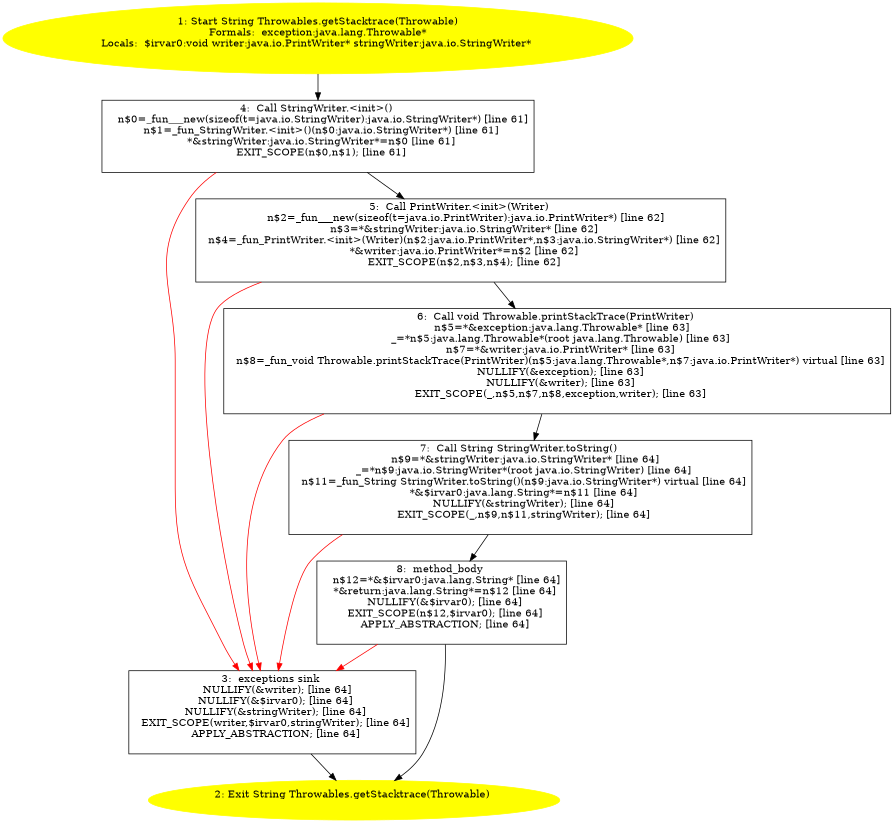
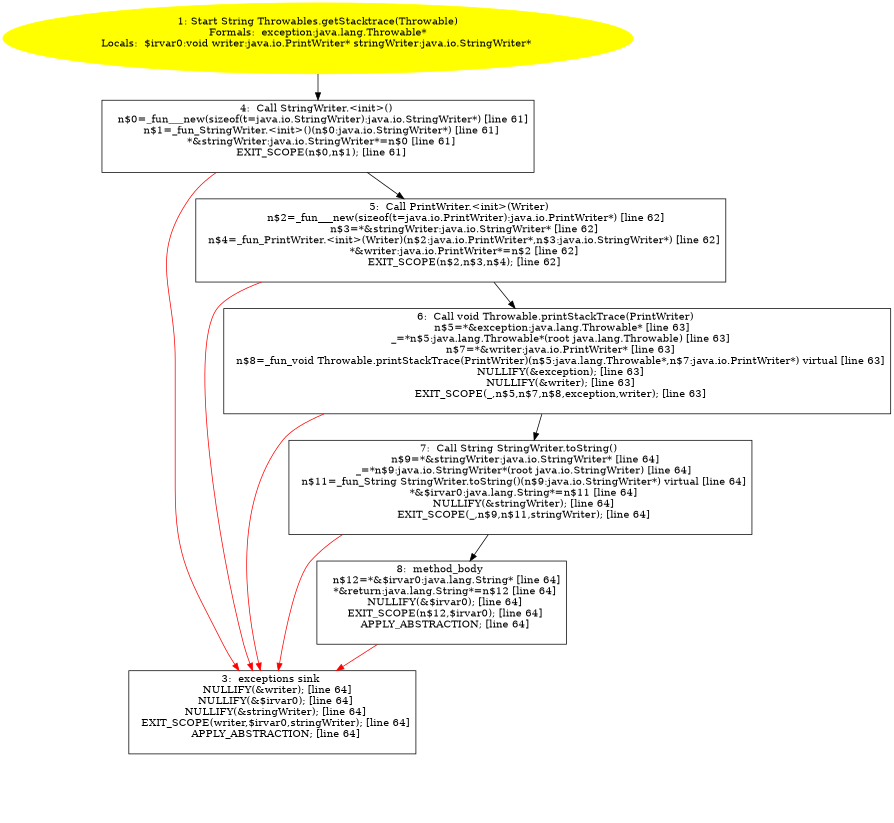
  digraph {
    node [shape=box]
    n1 [color=yellow label="1: Start String Throwables.getStacktrace(Throwable)\nFormals:  exception:java.lang.Throwable*\nLocals:  $irvar0:void writer:java.io.PrintWriter* stringWriter:java.io.StringWriter* \n  " style=filled shape=""]
    n2 [label="4:  Call StringWriter.<init>() \n   n$0=_fun___new(sizeof(t=java.io.StringWriter):java.io.StringWriter*) [line 61]\n  n$1=_fun_StringWriter.<init>()(n$0:java.io.StringWriter*) [line 61]\n  *&stringWriter:java.io.StringWriter*=n$0 [line 61]\n  EXIT_SCOPE(n$0,n$1); [line 61]\n "]
    n3 [label="3:  exceptions sink \n   NULLIFY(&writer); [line 64]\n  NULLIFY(&$irvar0); [line 64]\n  NULLIFY(&stringWriter); [line 64]\n  EXIT_SCOPE(writer,$irvar0,stringWriter); [line 64]\n  APPLY_ABSTRACTION; [line 64]\n "]
    n4 [label="5:  Call PrintWriter.<init>(Writer) \n   n$2=_fun___new(sizeof(t=java.io.PrintWriter):java.io.PrintWriter*) [line 62]\n  n$3=*&stringWriter:java.io.StringWriter* [line 62]\n  n$4=_fun_PrintWriter.<init>(Writer)(n$2:java.io.PrintWriter*,n$3:java.io.StringWriter*) [line 62]\n  *&writer:java.io.PrintWriter*=n$2 [line 62]\n  EXIT_SCOPE(n$2,n$3,n$4); [line 62]\n "]
-   n5 [color=yellow label="2: Exit String Throwables.getStacktrace(Throwable) \n  " style=filled shape=""]
    n6 [label="6:  Call void Throwable.printStackTrace(PrintWriter) \n   n$5=*&exception:java.lang.Throwable* [line 63]\n  _=*n$5:java.lang.Throwable*(root java.lang.Throwable) [line 63]\n  n$7=*&writer:java.io.PrintWriter* [line 63]\n  n$8=_fun_void Throwable.printStackTrace(PrintWriter)(n$5:java.lang.Throwable*,n$7:java.io.PrintWriter*) virtual [line 63]\n  NULLIFY(&exception); [line 63]\n  NULLIFY(&writer); [line 63]\n  EXIT_SCOPE(_,n$5,n$7,n$8,exception,writer); [line 63]\n "]
    n7 [label="7:  Call String StringWriter.toString() \n   n$9=*&stringWriter:java.io.StringWriter* [line 64]\n  _=*n$9:java.io.StringWriter*(root java.io.StringWriter) [line 64]\n  n$11=_fun_String StringWriter.toString()(n$9:java.io.StringWriter*) virtual [line 64]\n  *&$irvar0:java.lang.String*=n$11 [line 64]\n  NULLIFY(&stringWriter); [line 64]\n  EXIT_SCOPE(_,n$9,n$11,stringWriter); [line 64]\n "]
    n8 [label="8:  method_body \n   n$12=*&$irvar0:java.lang.String* [line 64]\n  *&return:java.lang.String*=n$12 [line 64]\n  NULLIFY(&$irvar0); [line 64]\n  EXIT_SCOPE(n$12,$irvar0); [line 64]\n  APPLY_ABSTRACTION; [line 64]\n "]
    n1 -> n2
    n2 -> n3 [color=red]
    n2 -> n4
-   n3 -> n5
    n4 -> n3 [color=red]
    n4 -> n6
    n6 -> n3 [color=red]
    n6 -> n7
    n7 -> n3 [color=red]
    n7 -> n8
    n8 -> n3 [color=red]
-   n8 -> n5
  }
